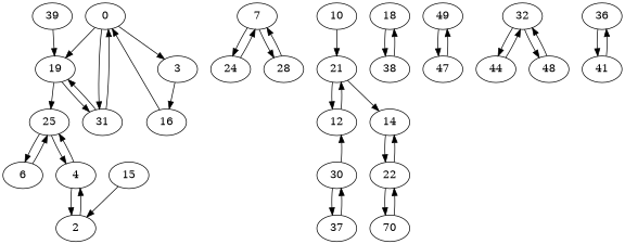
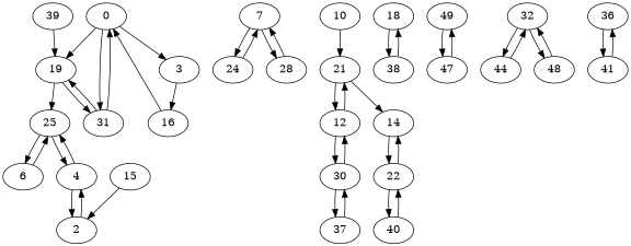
  digraph {
    0
    3
    19
    31
    16
    25
    39
    2
    4
    15
    6
    7
    24
    28
    10
    21
    12
    14
    30
    37
    22
-   40 [label=70]
+   40
    18
    38
    49
    47
    32
    44
    48
    36
    41
    0 -> 3
    0 -> 19
    0 -> 31
    3 -> 16
    19 -> 31
    19 -> 25
    31 -> 0
    31 -> 19
    16 -> 0
    25 -> 4
    25 -> 6
    39 -> 19
    2 -> 4
    4 -> 25
    4 -> 2
    15 -> 2
    6 -> 25
    7 -> 24
    7 -> 28
    24 -> 7
    28 -> 7
    10 -> 21
    21 -> 12
    21 -> 14
    12 -> 21
+   12 -> 30
    14 -> 22
    30 -> 12
    30 -> 37
    37 -> 30
    22 -> 14
    22 -> 40
    40 -> 22
    18 -> 38
    38 -> 18
    49 -> 47
    47 -> 49
    32 -> 44
    32 -> 48
    44 -> 32
    48 -> 32
    36 -> 41
    41 -> 36
  }
